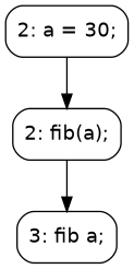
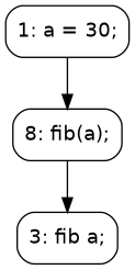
  digraph {
    node [fontname=Helvetica shape=box style=rounded]
    edge [fontname=Helvetica]
-   n1 [label="2: a = 30;"]
-   n2 [label="2: fib(a);"]
+   n1 [label="1: a = 30;"]
+   n2 [label="8: fib(a);"]
    n3 [label="3: fib a;"]
    n1 -> n2
    n2 -> n3
  }
